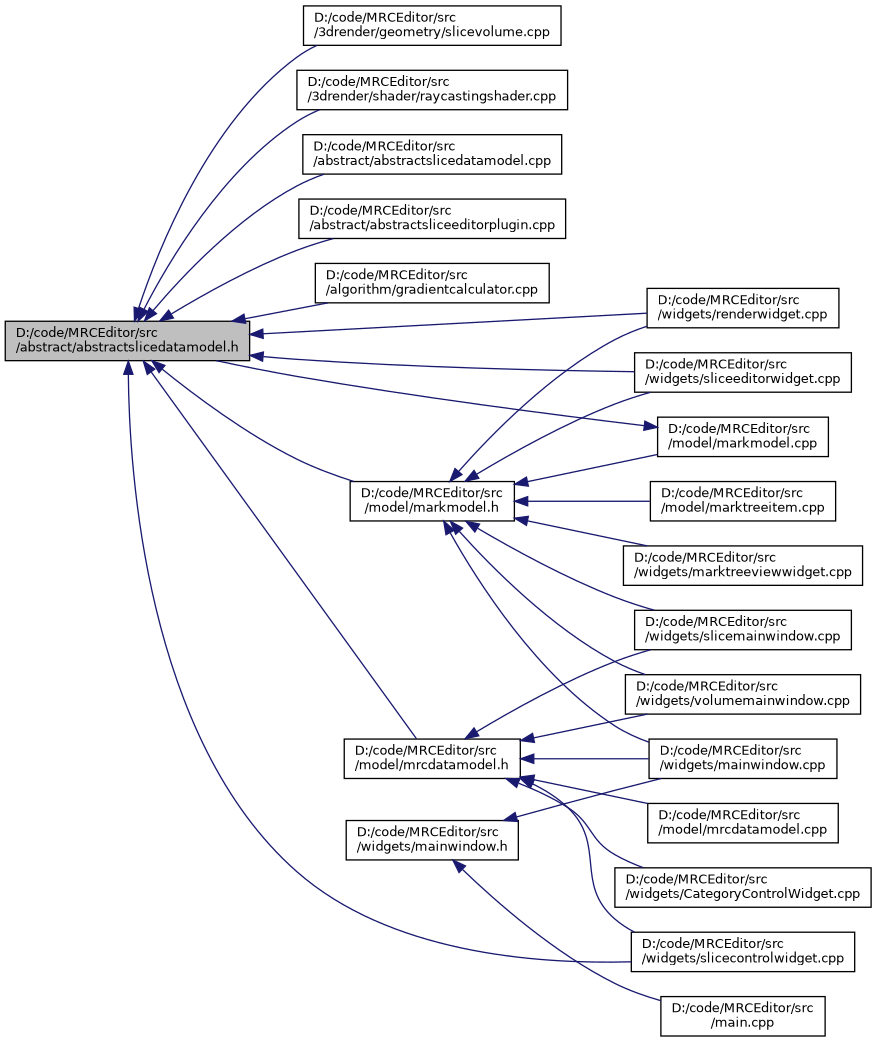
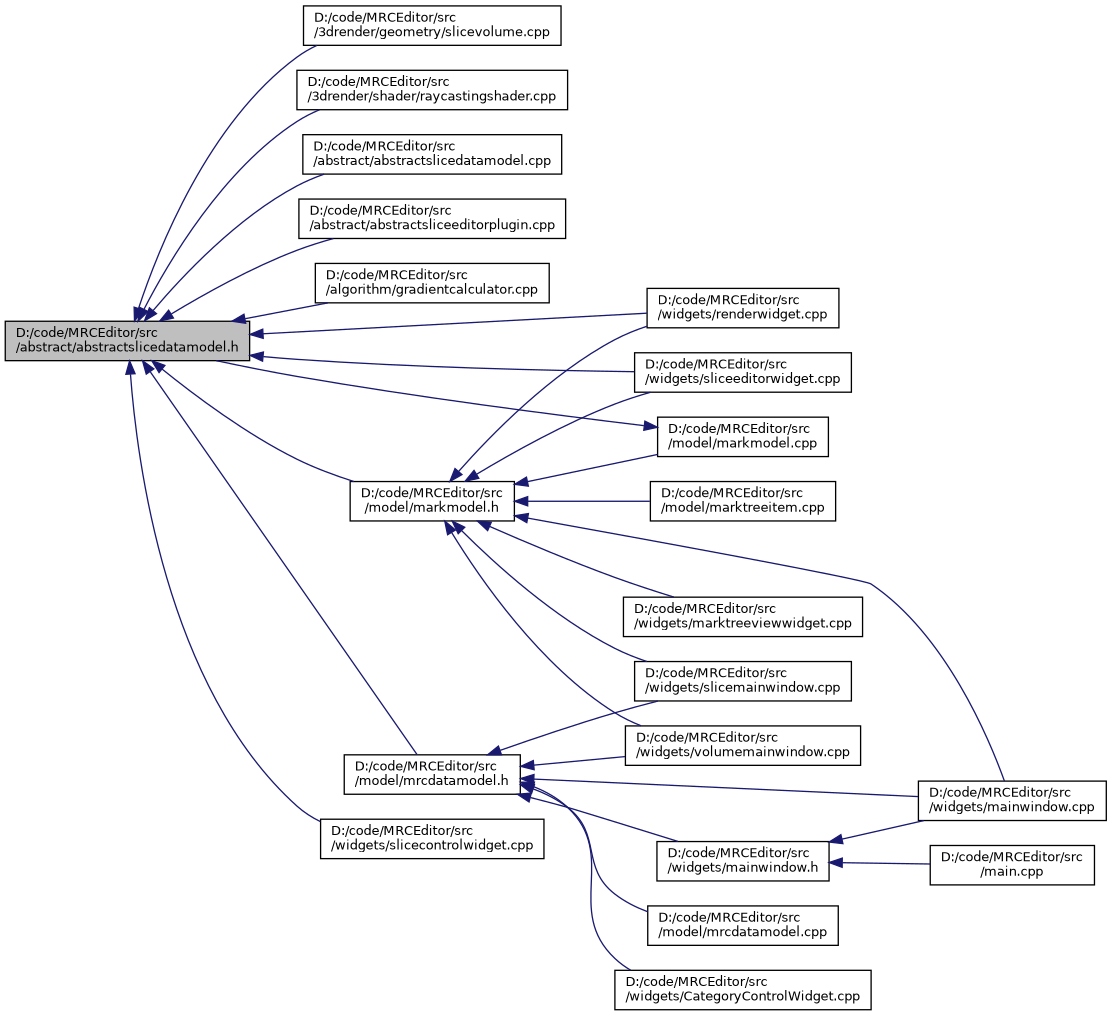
  digraph {
    rankdir=LR
    node [color=black fillcolor=white fontname=Helvetica fontsize=10 shape=record style=filled]
    edge [color=midnightblue dir=back fontname=Helvetica fontsize=10 labelfontname=Helvetica labelfontsize=10 style=solid]
    n1 [fillcolor=grey75 fontcolor=black height=0.2 label="D:/code/MRCEditor/src\l/abstract/abstractslicedatamodel.h" width=0.4]
    n2 [height=0.2 label="D:/code/MRCEditor/src\l/3drender/geometry/slicevolume.cpp" width=0.4]
    n3 [height=0.2 label="D:/code/MRCEditor/src\l/3drender/shader/raycastingshader.cpp" width=0.4]
    n4 [height=0.2 label="D:/code/MRCEditor/src\l/abstract/abstractslicedatamodel.cpp" width=0.4]
    n5 [height=0.2 label="D:/code/MRCEditor/src\l/abstract/abstractsliceeditorplugin.cpp" width=0.4]
    n6 [height=0.2 label="D:/code/MRCEditor/src\l/algorithm/gradientcalculator.cpp" width=0.4]
    n7 [height=0.2 label="D:/code/MRCEditor/src\l/model/markmodel.h" width=0.4]
    n8 [height=0.2 label="D:/code/MRCEditor/src\l/widgets/renderwidget.cpp" width=0.4]
    n9 [height=0.2 label="D:/code/MRCEditor/src\l/widgets/sliceeditorwidget.cpp" width=0.4]
    n10 [height=0.2 label="D:/code/MRCEditor/src\l/model/mrcdatamodel.h" width=0.4]
    n11 [height=0.2 label="D:/code/MRCEditor/src\l/widgets/slicecontrolwidget.cpp" width=0.4]
    n12 [height=0.2 label="D:/code/MRCEditor/src\l/model/markmodel.cpp" width=0.4]
    n13 [height=0.2 label="D:/code/MRCEditor/src\l/model/marktreeitem.cpp" width=0.4]
    n14 [height=0.2 label="D:/code/MRCEditor/src\l/widgets/mainwindow.cpp" width=0.4]
    n15 [height=0.2 label="D:/code/MRCEditor/src\l/widgets/marktreeviewwidget.cpp" width=0.4]
    n16 [height=0.2 label="D:/code/MRCEditor/src\l/widgets/slicemainwindow.cpp" width=0.4]
    n17 [height=0.2 label="D:/code/MRCEditor/src\l/widgets/volumemainwindow.cpp" width=0.4]
    n18 [height=0.2 label="D:/code/MRCEditor/src\l/widgets/mainwindow.h" width=0.4]
    n19 [height=0.2 label="D:/code/MRCEditor/src\l/model/mrcdatamodel.cpp" width=0.4]
    n20 [height=0.2 label="D:/code/MRCEditor/src\l/widgets/CategoryControlWidget.cpp" width=0.4]
    n21 [height=0.2 label="D:/code/MRCEditor/src\l/main.cpp" width=0.4]
    n1 -> n2
    n1 -> n3
    n1 -> n4
    n1 -> n5
    n1 -> n6
    n1 -> n7
    n1 -> n8
    n1 -> n9
    n1 -> n10
    n1 -> n11
    n7 -> n8
    n7 -> n9
    n7 -> n12
    n7 -> n13
    n7 -> n14
    n7 -> n15
    n7 -> n16
    n7 -> n17
    n10 -> n14
    n10 -> n16
    n10 -> n17
-   n10 -> n11
+   n10 -> n18
    n10 -> n19
    n10 -> n20
    n12 -> n1
    n18 -> n14
    n18 -> n21
  }
